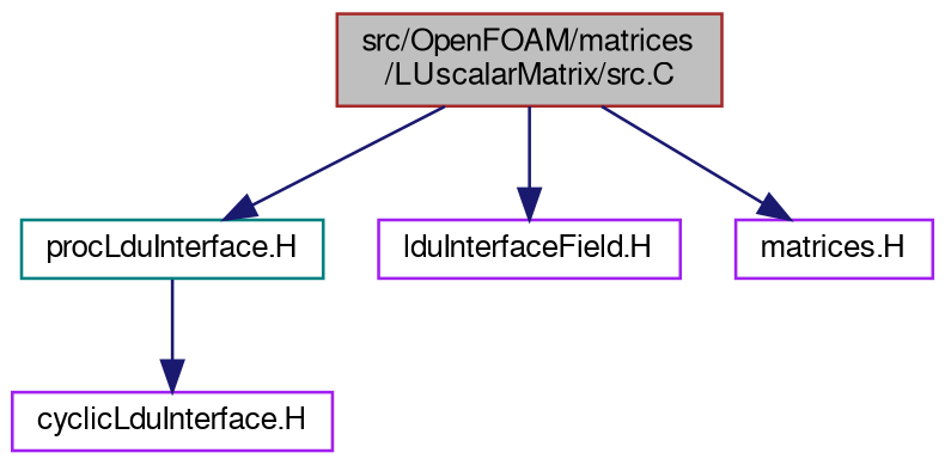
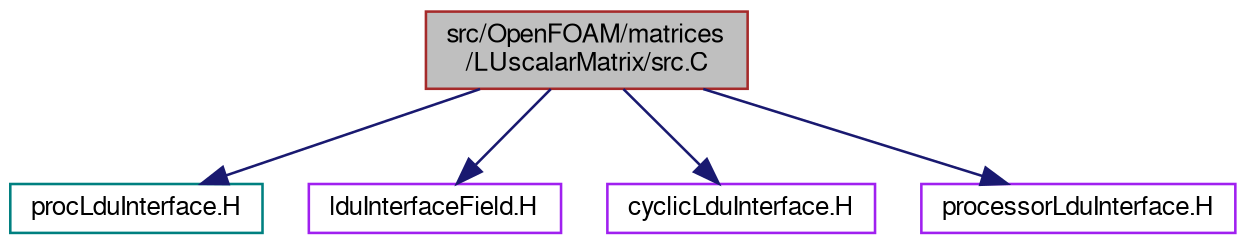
  digraph {
    node [color=purple fontname=FreeSans fontsize=10 shape=record]
    edge [color=midnightblue fontname=FreeSans fontsize=10 labelfontname=FreeSans labelfontsize=10 style=solid]
    n1 [color=brown fillcolor=grey75 fontcolor=black height=0.2 label="src/OpenFOAM/matrices\l/LUscalarMatrix/src.C" style=filled width=0.4]
    n2 [color=teal height=0.2 label="procLduInterface.H" width=0.4]
    n3 [height=0.2 label="lduInterfaceField.H" width=0.4]
    n4 [height=0.2 label="cyclicLduInterface.H" width=0.4]
-   n5 [height=0.2 label="matrices.H" width=0.4]
+   n5 [height=0.2 label="processorLduInterface.H" width=0.4]
    n1 -> n2
    n1 -> n3
-   n2 -> n4
+   n1 -> n4
    n1 -> n5
  }
